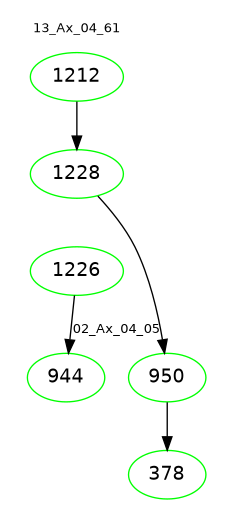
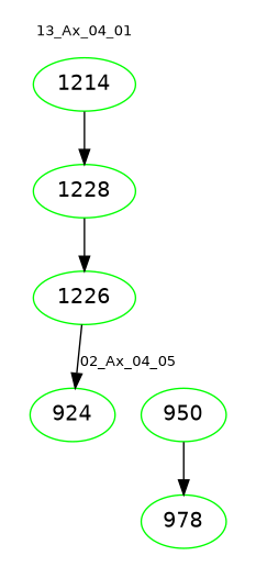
  digraph {
    fontname="DejaVu Sans"
    node [color=green fontname="DejaVu Sans"]
    edge [color=black fontname="DejaVu Sans"]
    n1 [label=1228]
-   n2 [label=1212]
+   n2 [label=1214]
    n3 [label=1226]
    n4 [label=950]
-   n5 [label=944]
-   n6 [label=378]
+   n5 [label=924]
+   n6 [label=978]
    subgraph cluster_1 {
      color=white
      fontsize=10
-     label="13_Ax_04_61"
+     label="13_Ax_04_01"
      n1
      n2
      n3
    }
    subgraph cluster_2 {
      color=white
      fontsize=10
      label="02_Ax_04_05"
      n4
      n5
      n6
    }
-   n1 -> n4
+   n1 -> n3
    n2 -> n1
    n3 -> n5
    n4 -> n6
  }
